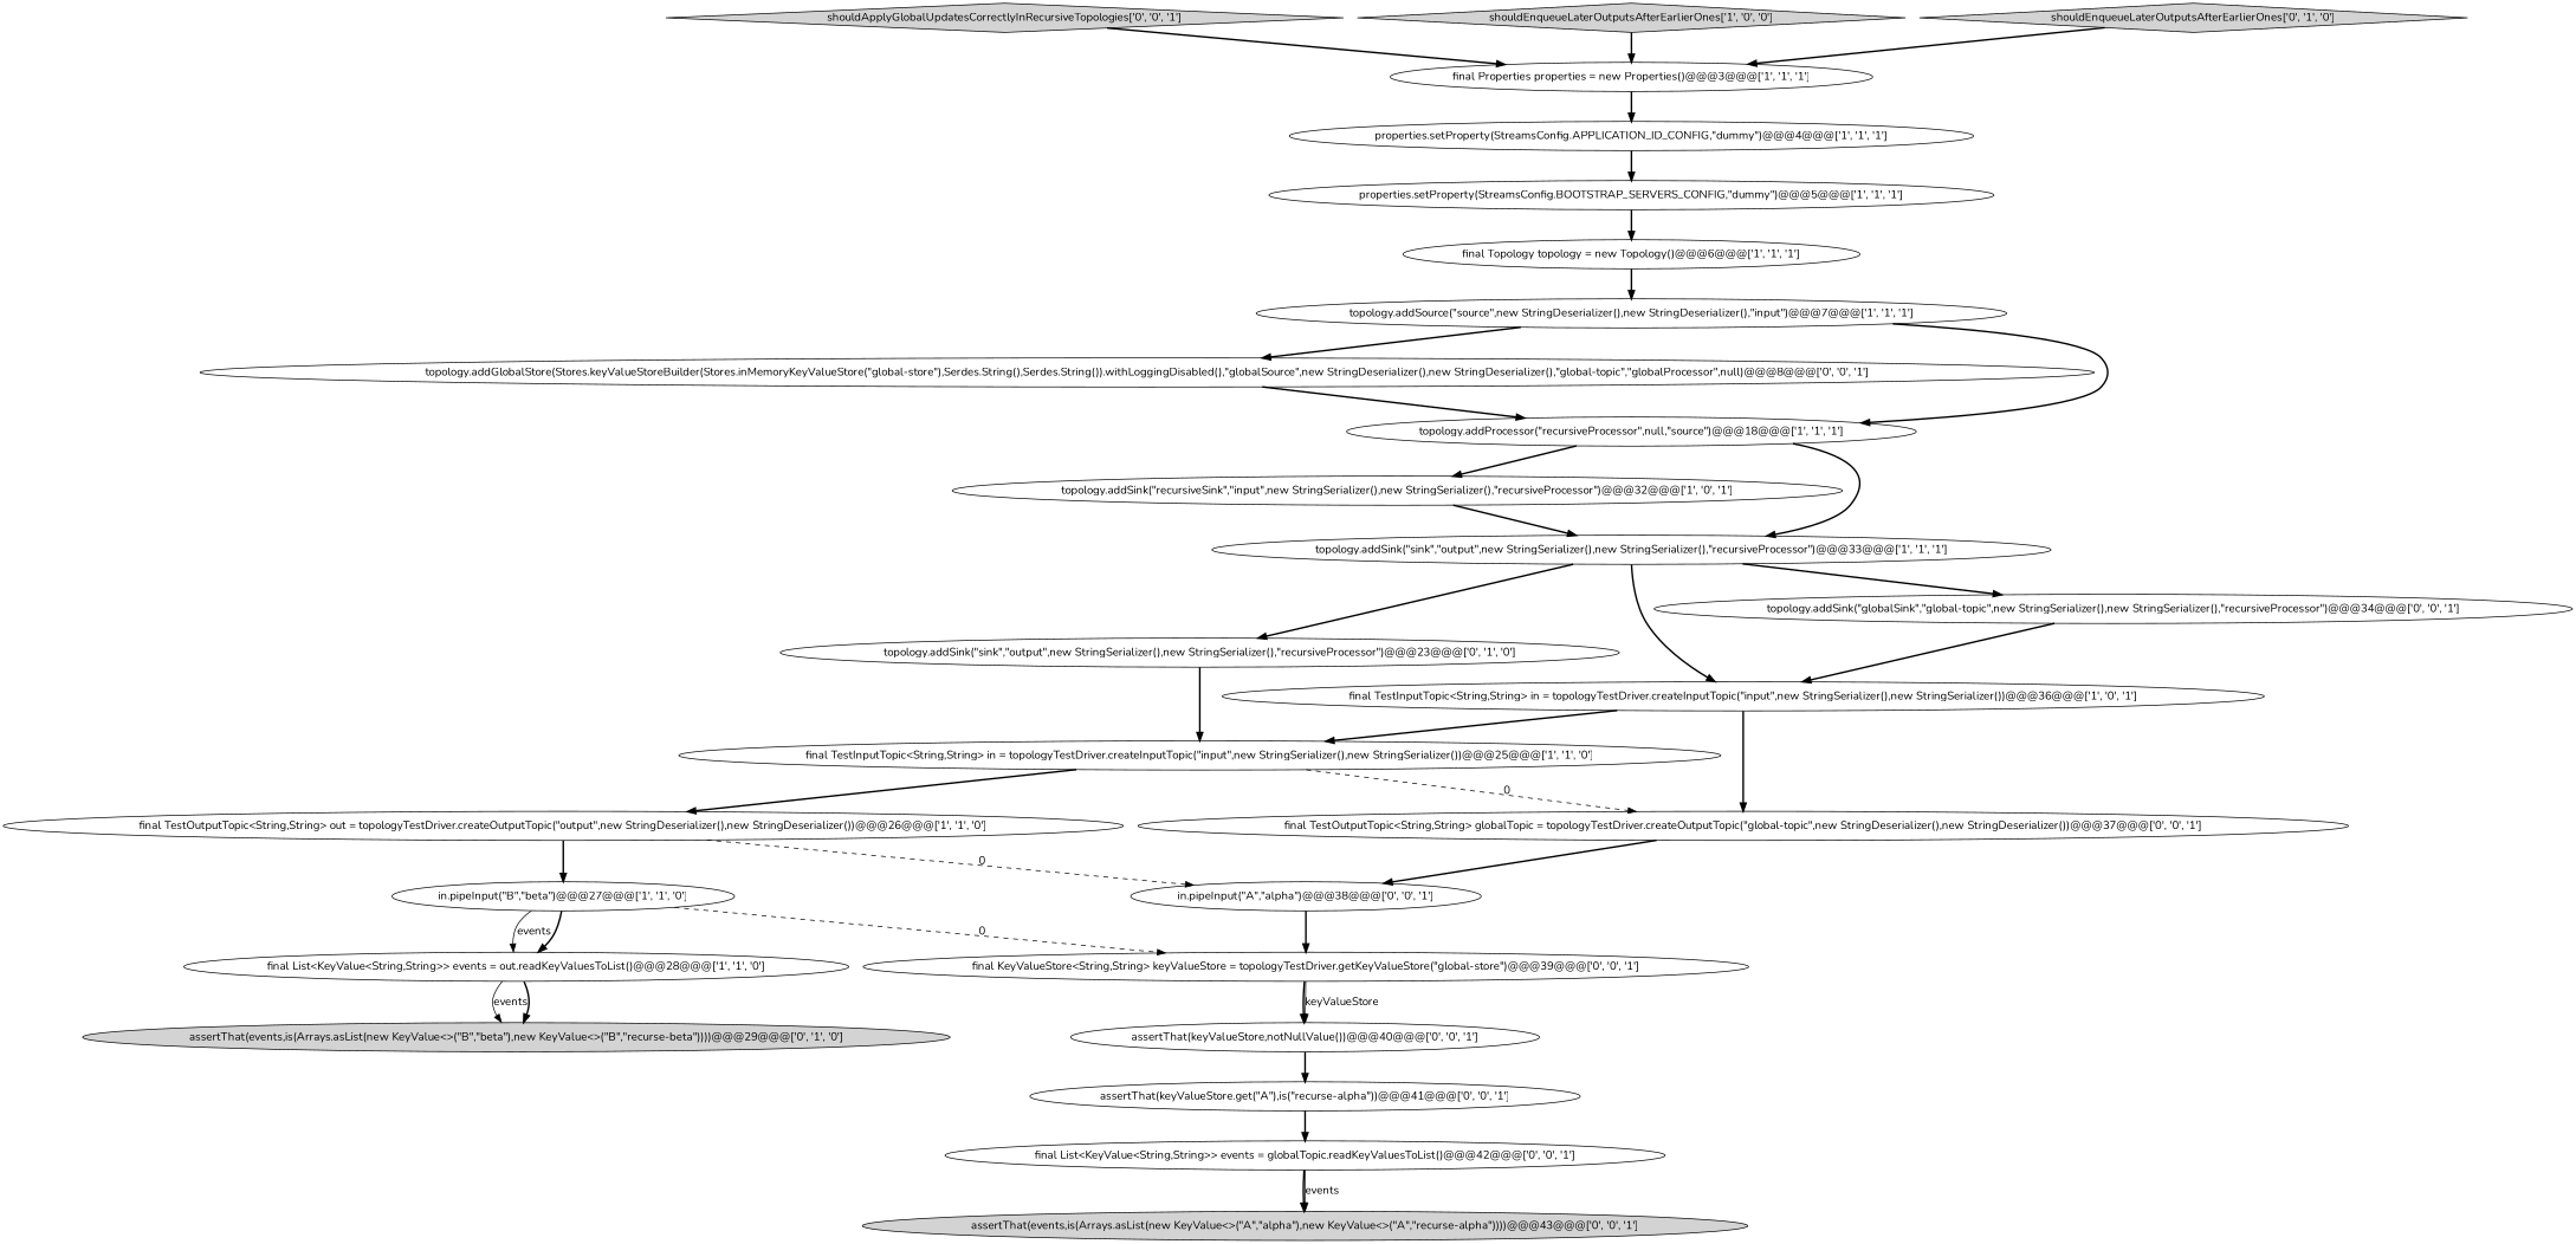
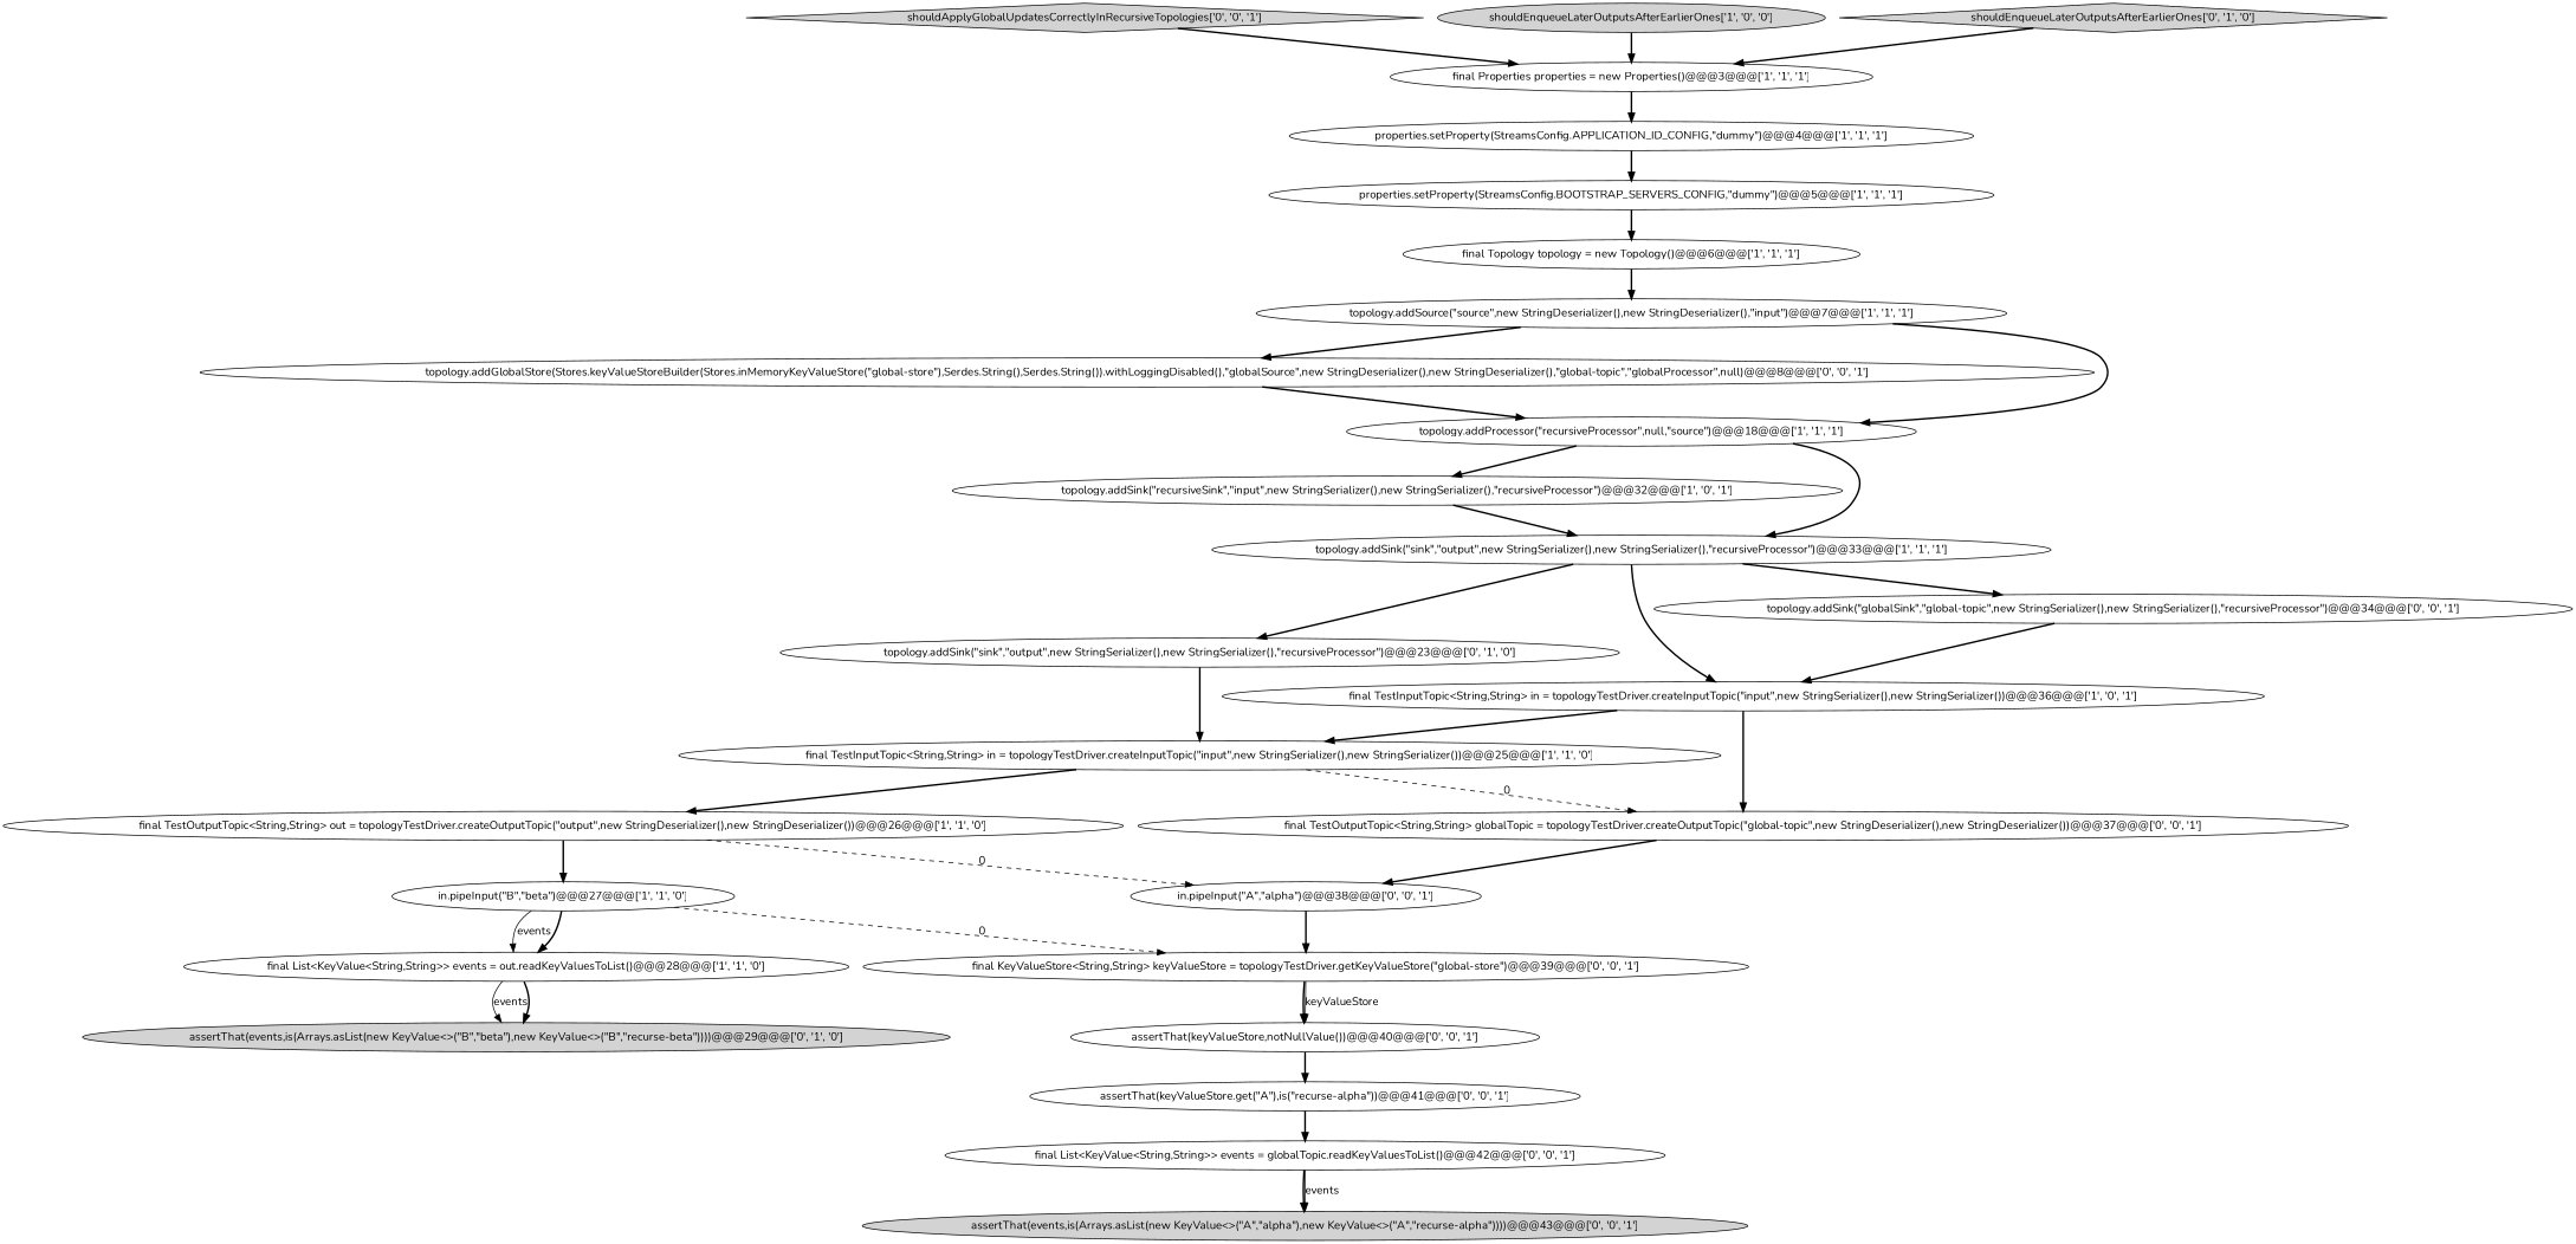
  digraph {
    fontname=Nunito
    node [fillcolor=white shape=ellipse style=filled fontname=Nunito]
    edge [style=bold fontname=Nunito]
    n1 [fillcolor=lightgray label="assertThat(events,is(Arrays.asList(new KeyValue<>(\"B\",\"beta\"),new KeyValue<>(\"B\",\"recurse-beta\"))))@@@29@@@['0', '1', '0']"]
    n2 [label="topology.addGlobalStore(Stores.keyValueStoreBuilder(Stores.inMemoryKeyValueStore(\"global-store\"),Serdes.String(),Serdes.String()).withLoggingDisabled(),\"globalSource\",new StringDeserializer(),new StringDeserializer(),\"global-topic\",\"globalProcessor\",null)@@@8@@@['0', '0', '1']"]
    n3 [label="topology.addProcessor(\"recursiveProcessor\",null,\"source\")@@@18@@@['1', '1', '1']"]
    n4 [label="in.pipeInput(\"B\",\"beta\")@@@27@@@['1', '1', '0']"]
    n5 [label="final KeyValueStore<String,String> keyValueStore = topologyTestDriver.getKeyValueStore(\"global-store\")@@@39@@@['0', '0', '1']"]
    n6 [label="final List<KeyValue<String,String>> events = out.readKeyValuesToList()@@@28@@@['1', '1', '0']"]
    n7 [label="assertThat(keyValueStore,notNullValue())@@@40@@@['0', '0', '1']"]
    n8 [label="assertThat(keyValueStore.get(\"A\"),is(\"recurse-alpha\"))@@@41@@@['0', '0', '1']"]
    n9 [label="topology.addSink(\"sink\",\"output\",new StringSerializer(),new StringSerializer(),\"recursiveProcessor\")@@@23@@@['0', '1', '0']"]
    n10 [label="final TestInputTopic<String,String> in = topologyTestDriver.createInputTopic(\"input\",new StringSerializer(),new StringSerializer())@@@25@@@['1', '1', '0']"]
    n11 [fillcolor=lightgray label="shouldApplyGlobalUpdatesCorrectlyInRecursiveTopologies['0', '0', '1']" shape=diamond]
    n12 [label="final Properties properties = new Properties()@@@3@@@['1', '1', '1']"]
    n13 [label="final TestOutputTopic<String,String> out = topologyTestDriver.createOutputTopic(\"output\",new StringDeserializer(),new StringDeserializer())@@@26@@@['1', '1', '0']"]
    n14 [label="in.pipeInput(\"A\",\"alpha\")@@@38@@@['0', '0', '1']"]
    n15 [label="topology.addSink(\"recursiveSink\",\"input\",new StringSerializer(),new StringSerializer(),\"recursiveProcessor\")@@@32@@@['1', '0', '1']"]
    n16 [label="topology.addSink(\"sink\",\"output\",new StringSerializer(),new StringSerializer(),\"recursiveProcessor\")@@@33@@@['1', '1', '1']"]
    n17 [label="final TestInputTopic<String,String> in = topologyTestDriver.createInputTopic(\"input\",new StringSerializer(),new StringSerializer())@@@36@@@['1', '0', '1']"]
    n18 [label="final TestOutputTopic<String,String> globalTopic = topologyTestDriver.createOutputTopic(\"global-topic\",new StringDeserializer(),new StringDeserializer())@@@37@@@['0', '0', '1']"]
-   n19 [fillcolor=lightgray label="shouldEnqueueLaterOutputsAfterEarlierOnes['1', '0', '0']" shape=diamond]
+   n19 [fillcolor=lightgray label="shouldEnqueueLaterOutputsAfterEarlierOnes['1', '0', '0']"]
    n20 [fillcolor=lightgray label="shouldEnqueueLaterOutputsAfterEarlierOnes['0', '1', '0']" shape=diamond]
    n21 [fillcolor=lightgray label="assertThat(events,is(Arrays.asList(new KeyValue<>(\"A\",\"alpha\"),new KeyValue<>(\"A\",\"recurse-alpha\"))))@@@43@@@['0', '0', '1']"]
    n22 [label="final List<KeyValue<String,String>> events = globalTopic.readKeyValuesToList()@@@42@@@['0', '0', '1']"]
    n23 [label="topology.addSink(\"globalSink\",\"global-topic\",new StringSerializer(),new StringSerializer(),\"recursiveProcessor\")@@@34@@@['0', '0', '1']"]
    n24 [label="properties.setProperty(StreamsConfig.APPLICATION_ID_CONFIG,\"dummy\")@@@4@@@['1', '1', '1']"]
    n25 [label="final Topology topology = new Topology()@@@6@@@['1', '1', '1']"]
    n26 [label="topology.addSource(\"source\",new StringDeserializer(),new StringDeserializer(),\"input\")@@@7@@@['1', '1', '1']"]
    n27 [label="properties.setProperty(StreamsConfig.BOOTSTRAP_SERVERS_CONFIG,\"dummy\")@@@5@@@['1', '1', '1']"]
    n2 -> n3
    n3 -> n15
    n3 -> n16
    n4 -> n5 [label=0 style=dashed]
    n4 -> n6 [label=events style=solid]
    n4 -> n6
    n5 -> n7
    n5 -> n7 [label=keyValueStore style=solid]
    n6 -> n1 [label=events style=solid]
    n6 -> n1
    n7 -> n8
    n8 -> n22
    n9 -> n10
    n10 -> n13
    n10 -> n18 [label=0 style=dashed]
    n11 -> n12
    n12 -> n24
    n13 -> n4
    n13 -> n14 [label=0 style=dashed]
    n14 -> n5
    n15 -> n16
    n16 -> n9
    n16 -> n17
    n16 -> n23
    n17 -> n10
    n17 -> n18
    n18 -> n14
    n19 -> n12
    n20 -> n12
    n22 -> n21
    n22 -> n21 [label=events style=solid]
    n23 -> n17
    n24 -> n27
    n25 -> n26
    n26 -> n2
    n26 -> n3
    n27 -> n25
  }
